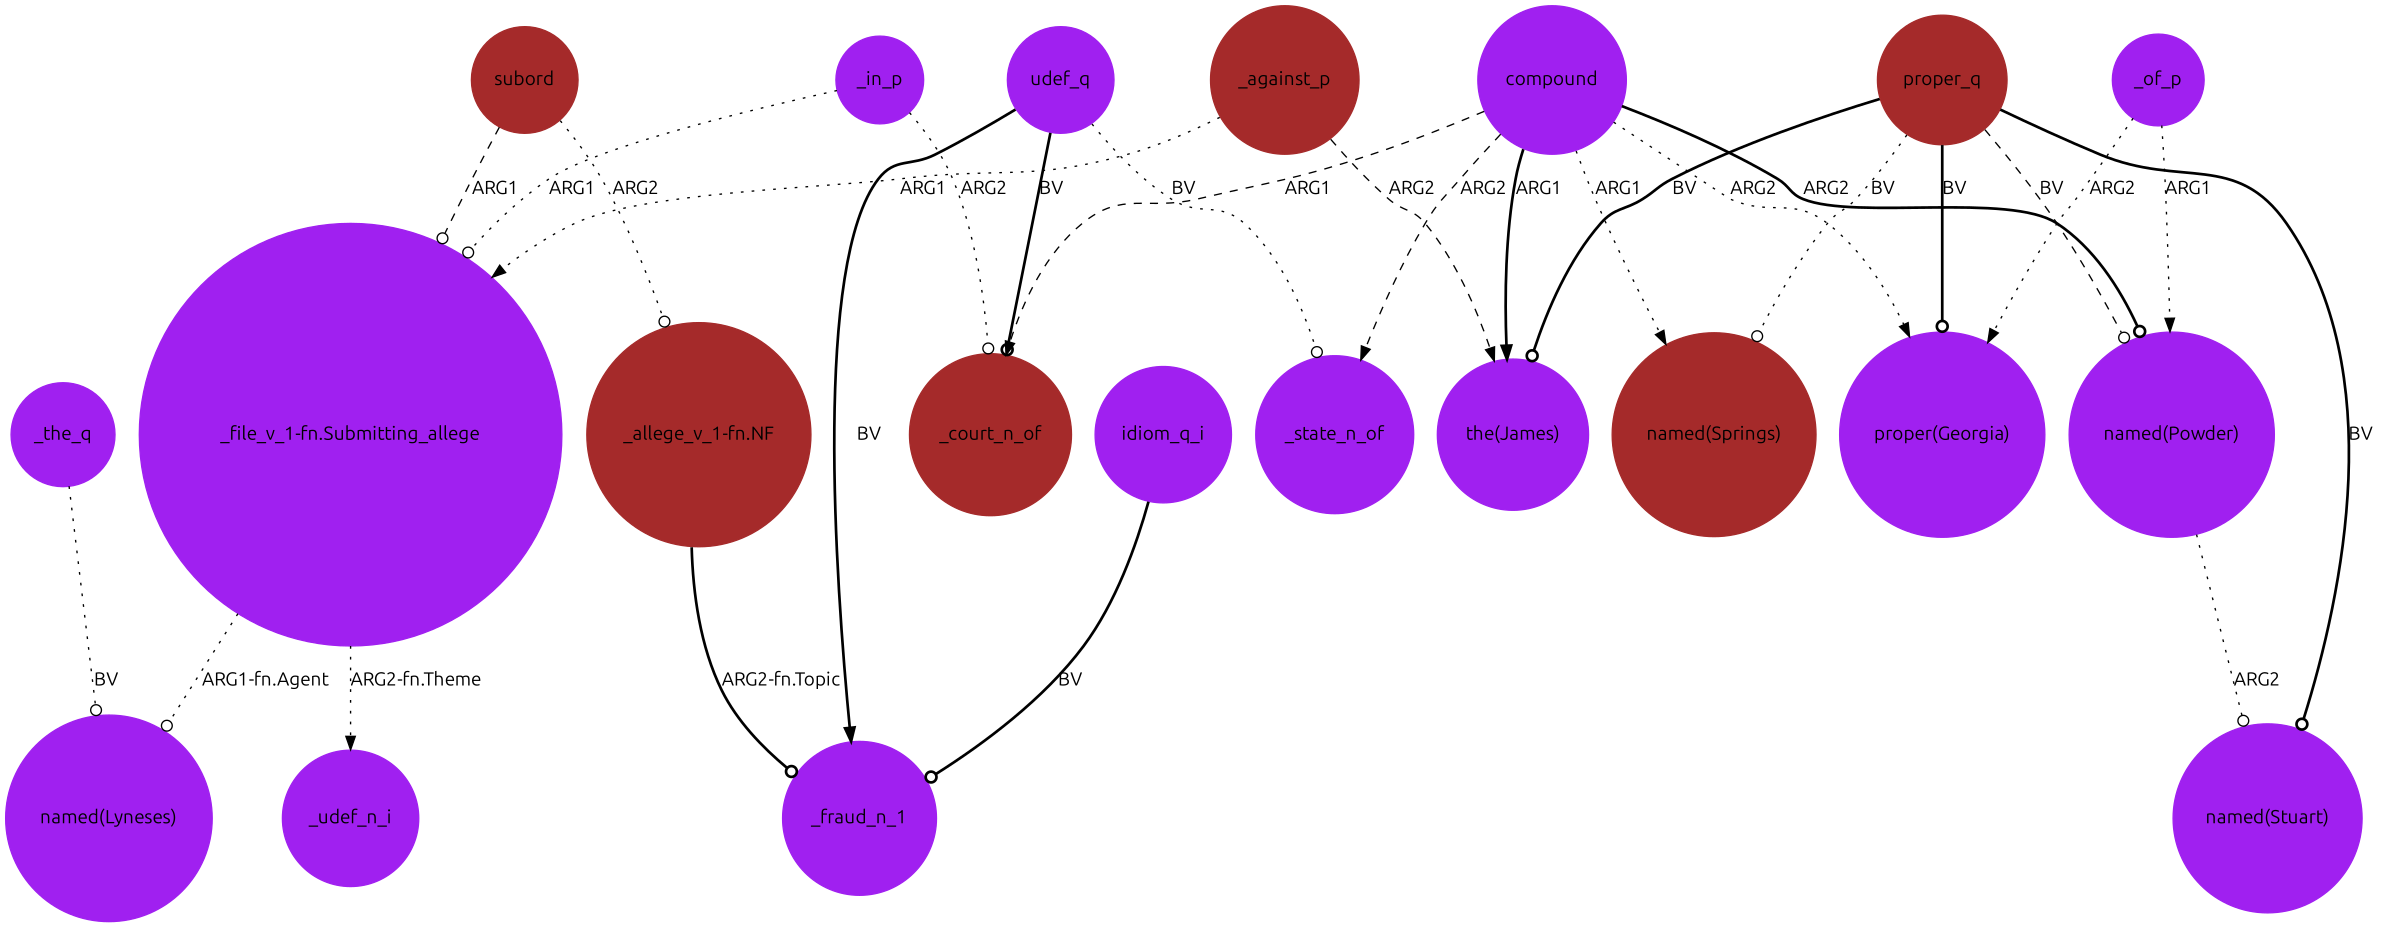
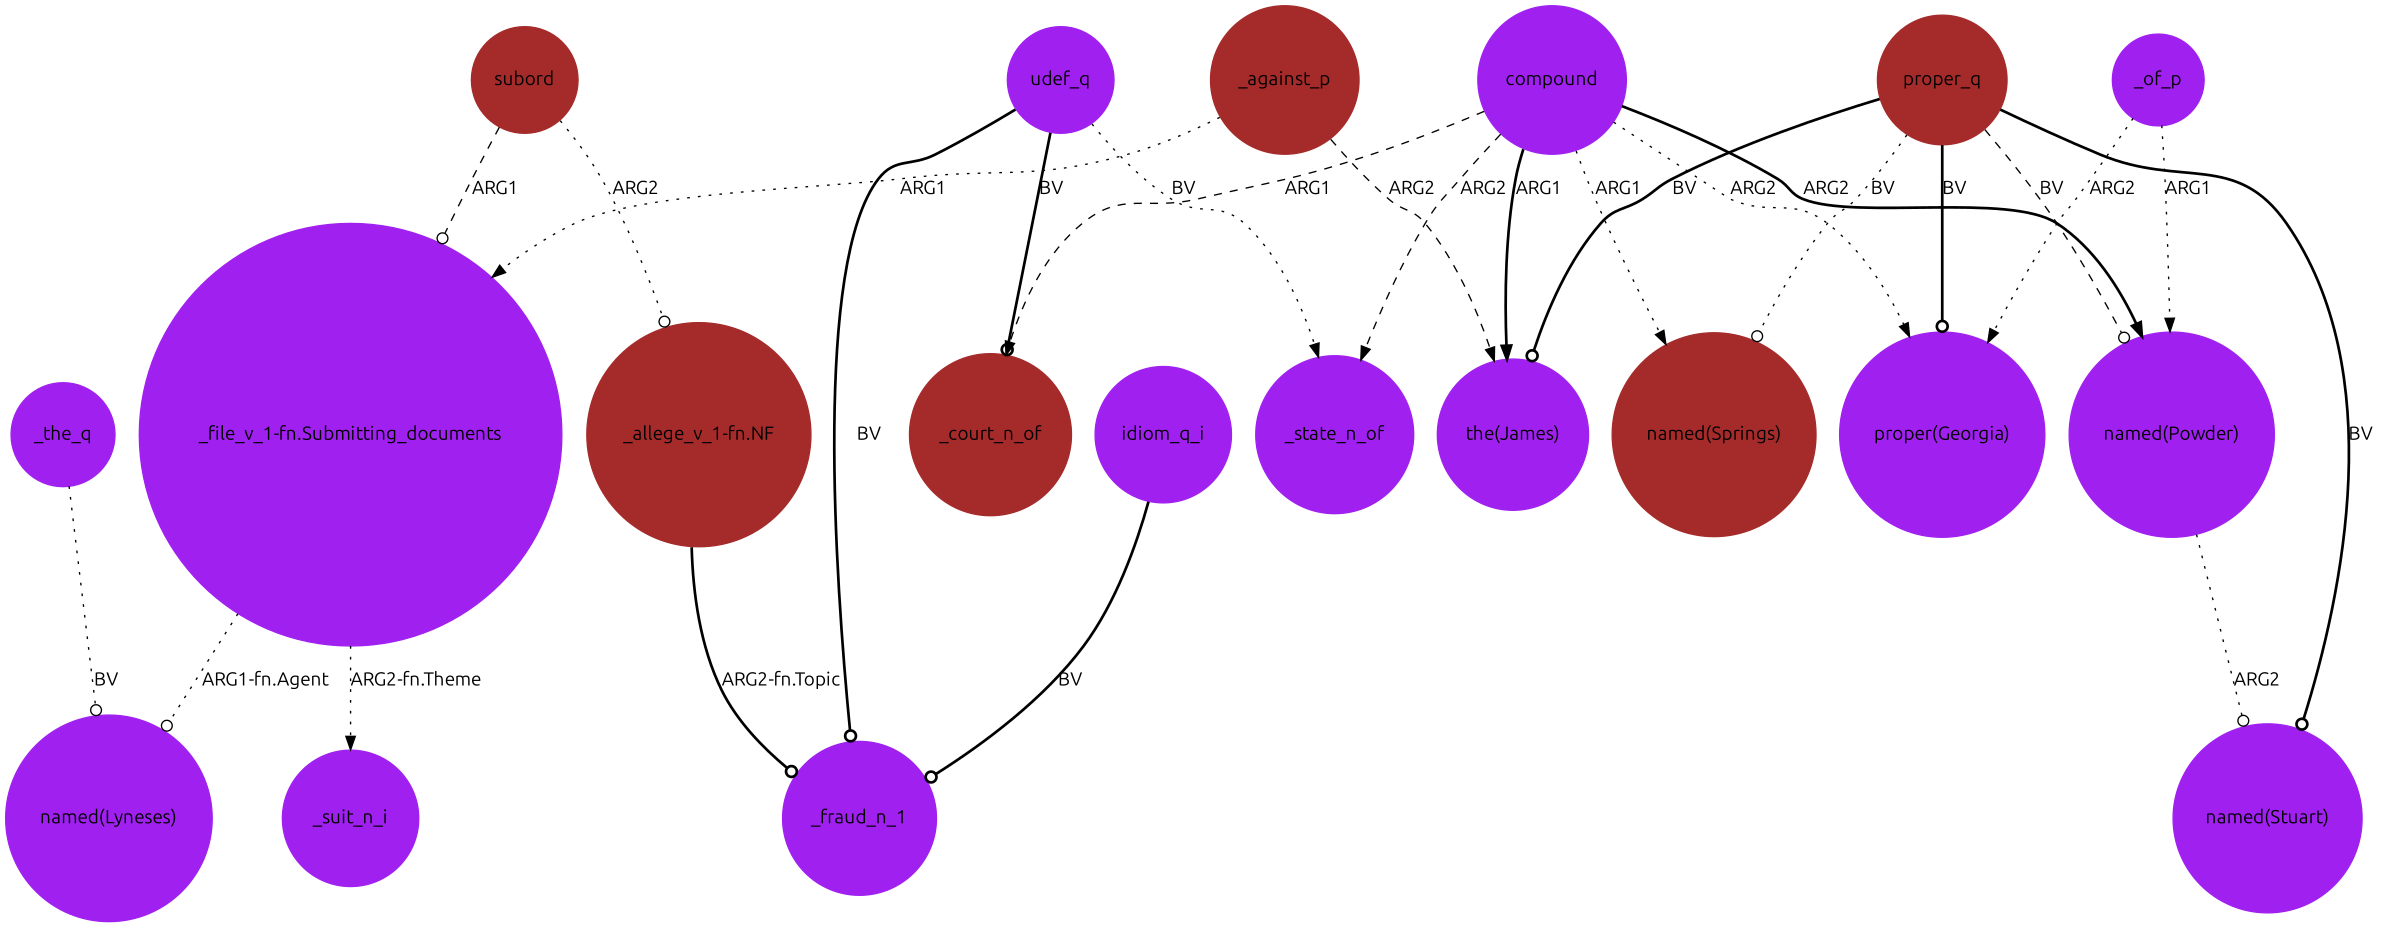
  digraph {
    fontname=Ubuntu
    node [color=purple fontname=Ubuntu shape=circle style=filled]
    edge [arrowhead=odot fontname=Ubuntu style=dotted]
    _against_p [color=brown]
-   "_file_v_1-fn.Submitting_documents" [label="_file_v_1-fn.Submitting_allege"]
+   "_file_v_1-fn.Submitting_documents"
    n3 [label="the(James)"]
    "named(Lyneses)"
-   _suit_n_i [label=_udef_n_i]
+   _suit_n_i
    subord [color=brown]
    "_allege_v_1-fn.NF" [color=brown]
    _fraud_n_1
    compound
    "named(Springs)" [color=brown]
    _state_n_of
    _court_n_of [color=brown]
    n13 [label="proper(Georgia)"]
    "named(Powder)"
    "named(Stuart)"
    _of_p
    udef_q
    idiom_q_i
    proper_q [color=brown]
    _the_q
-   _in_p
    _against_p -> "_file_v_1-fn.Submitting_documents" [arrowhead=normal label=ARG1]
    _against_p -> n3 [arrowhead=normal label=ARG2 style=dashed]
    "_file_v_1-fn.Submitting_documents" -> "named(Lyneses)" [label="ARG1-fn.Agent"]
    "_file_v_1-fn.Submitting_documents" -> _suit_n_i [arrowhead=normal label="ARG2-fn.Theme"]
    subord -> "_file_v_1-fn.Submitting_documents" [label=ARG1 style=dashed]
    subord -> "_allege_v_1-fn.NF" [label=ARG2]
    "_allege_v_1-fn.NF" -> _fraud_n_1 [label="ARG2-fn.Topic" style=bold]
    compound -> n3 [arrowhead=normal label=ARG1 style=bold]
    compound -> "named(Springs)" [arrowhead=normal label=ARG1]
    compound -> _state_n_of [arrowhead=normal label=ARG2 style=dashed]
    compound -> _court_n_of [arrowhead=normal label=ARG1 style=dashed]
    compound -> n13 [arrowhead=normal label=ARG2]
-   compound -> "named(Powder)" [label=ARG2 style=bold]
+   compound -> "named(Powder)" [arrowhead=normal label=ARG2 style=bold]
    "named(Powder)" -> "named(Stuart)" [label=ARG2]
    _of_p -> n13 [arrowhead=normal label=ARG2]
    _of_p -> "named(Powder)" [arrowhead=normal label=ARG1]
-   udef_q -> _fraud_n_1 [arrowhead=normal label=BV style=bold]
-   udef_q -> _state_n_of [label=BV]
+   udef_q -> _fraud_n_1 [label=BV style=bold]
+   udef_q -> _state_n_of [arrowhead=normal label=BV]
    udef_q -> _court_n_of [label=BV style=bold]
    idiom_q_i -> _fraud_n_1 [label=BV style=bold]
    proper_q -> n3 [label=BV style=bold]
    proper_q -> "named(Springs)" [label=BV]
    proper_q -> n13 [label=BV style=bold]
    proper_q -> "named(Powder)" [label=BV style=dashed]
    proper_q -> "named(Stuart)" [label=BV style=bold]
    _the_q -> "named(Lyneses)" [label=BV]
-   _in_p -> "_file_v_1-fn.Submitting_documents" [label=ARG1]
-   _in_p -> _court_n_of [label=ARG2]
  }
